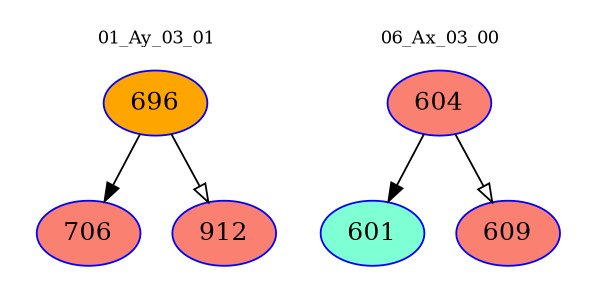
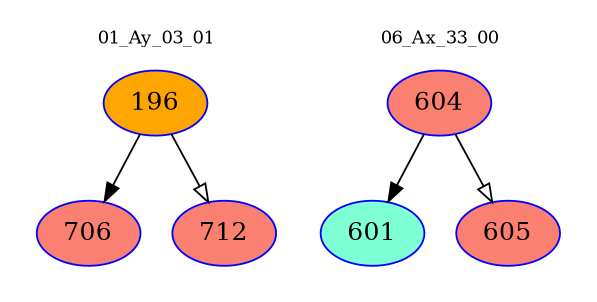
  digraph {
    node [color=blue fillcolor=salmon style=filled]
    edge [arrowhead=normal color=black]
-   n1 [fillcolor=orange label=696]
+   n1 [fillcolor=orange label=196]
    n2 [label=706]
-   n3 [label=912]
+   n3 [label=712]
    n4 [label=604]
    n5 [fillcolor=aquamarine label=601]
-   n6 [label=609]
+   n6 [label=605]
    subgraph cluster_1 {
      color=white
      fontsize=10
      label="01_Ay_03_01"
      n1
      n2
      n3
    }
    subgraph cluster_2 {
      color=white
      fontsize=10
-     label="06_Ax_03_00"
+     label="06_Ax_33_00"
      n4
      n5
      n6
    }
    n1 -> n2
    n1 -> n3 [arrowhead=onormal]
    n4 -> n5
    n4 -> n6 [arrowhead=onormal]
  }
